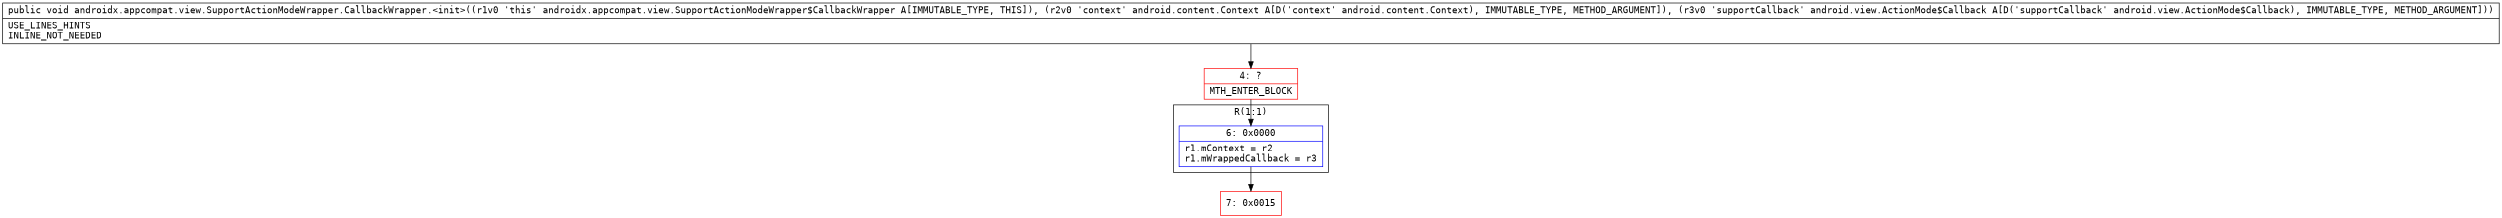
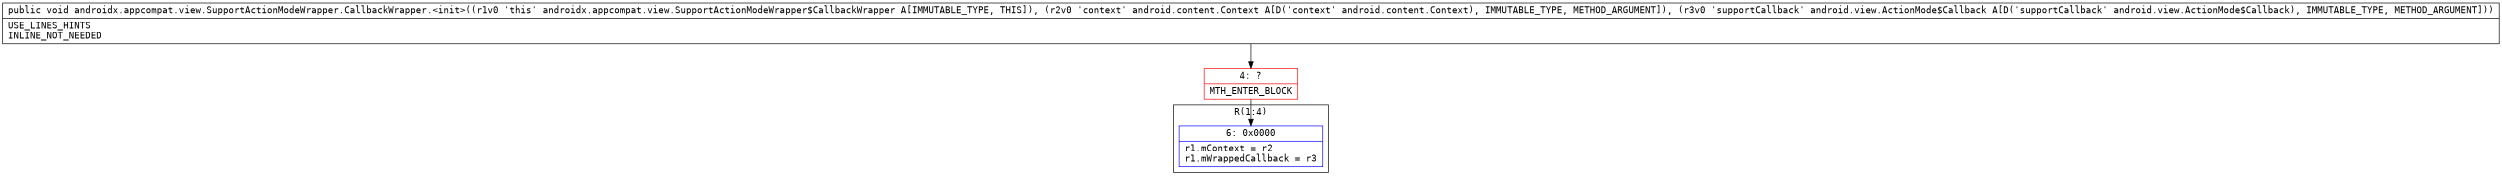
  digraph {
    fontname="DejaVu Sans Mono"
    node [color=red fontname="DejaVu Sans Mono" shape=record]
    edge [fontname="DejaVu Sans Mono"]
    n1 [color=blue label="{6\:\ 0x0000|r1.mContext = r2\lr1.mWrappedCallback = r3\l}"]
-   n2 [label="{7\:\ 0x0015}"]
    n3 [label="{4\:\ ?|MTH_ENTER_BLOCK\l}"]
    n4 [label="{public void androidx.appcompat.view.SupportActionModeWrapper.CallbackWrapper.\<init\>((r1v0 'this' androidx.appcompat.view.SupportActionModeWrapper$CallbackWrapper A[IMMUTABLE_TYPE, THIS]), (r2v0 'context' android.content.Context A[D('context' android.content.Context), IMMUTABLE_TYPE, METHOD_ARGUMENT]), (r3v0 'supportCallback' android.view.ActionMode$Callback A[D('supportCallback' android.view.ActionMode$Callback), IMMUTABLE_TYPE, METHOD_ARGUMENT]))  | USE_LINES_HINTS\lINLINE_NOT_NEEDED\l}" color=""]
    subgraph cluster_1 {
-     label="R(1:1)"
+     label="R(1:4)"
      n1
    }
-   n1 -> n2
    n3 -> n1
    n4 -> n3
  }
